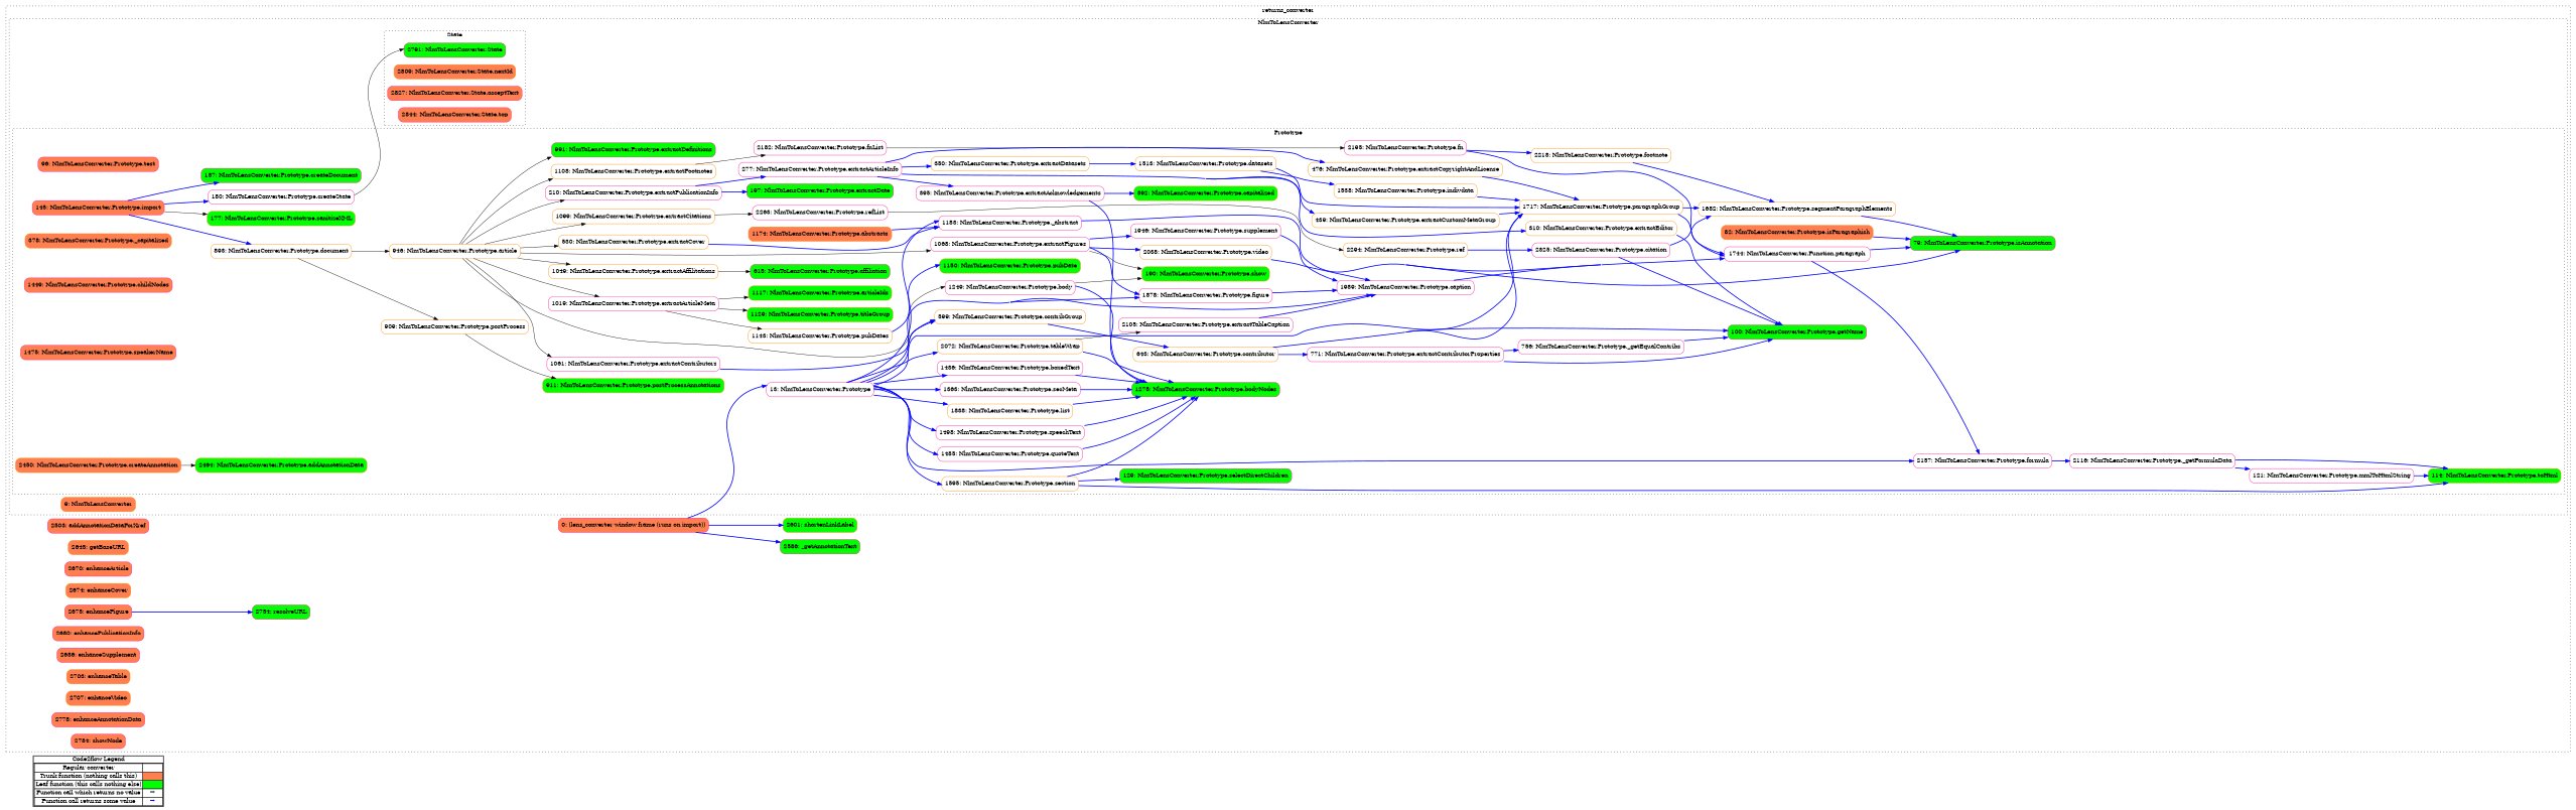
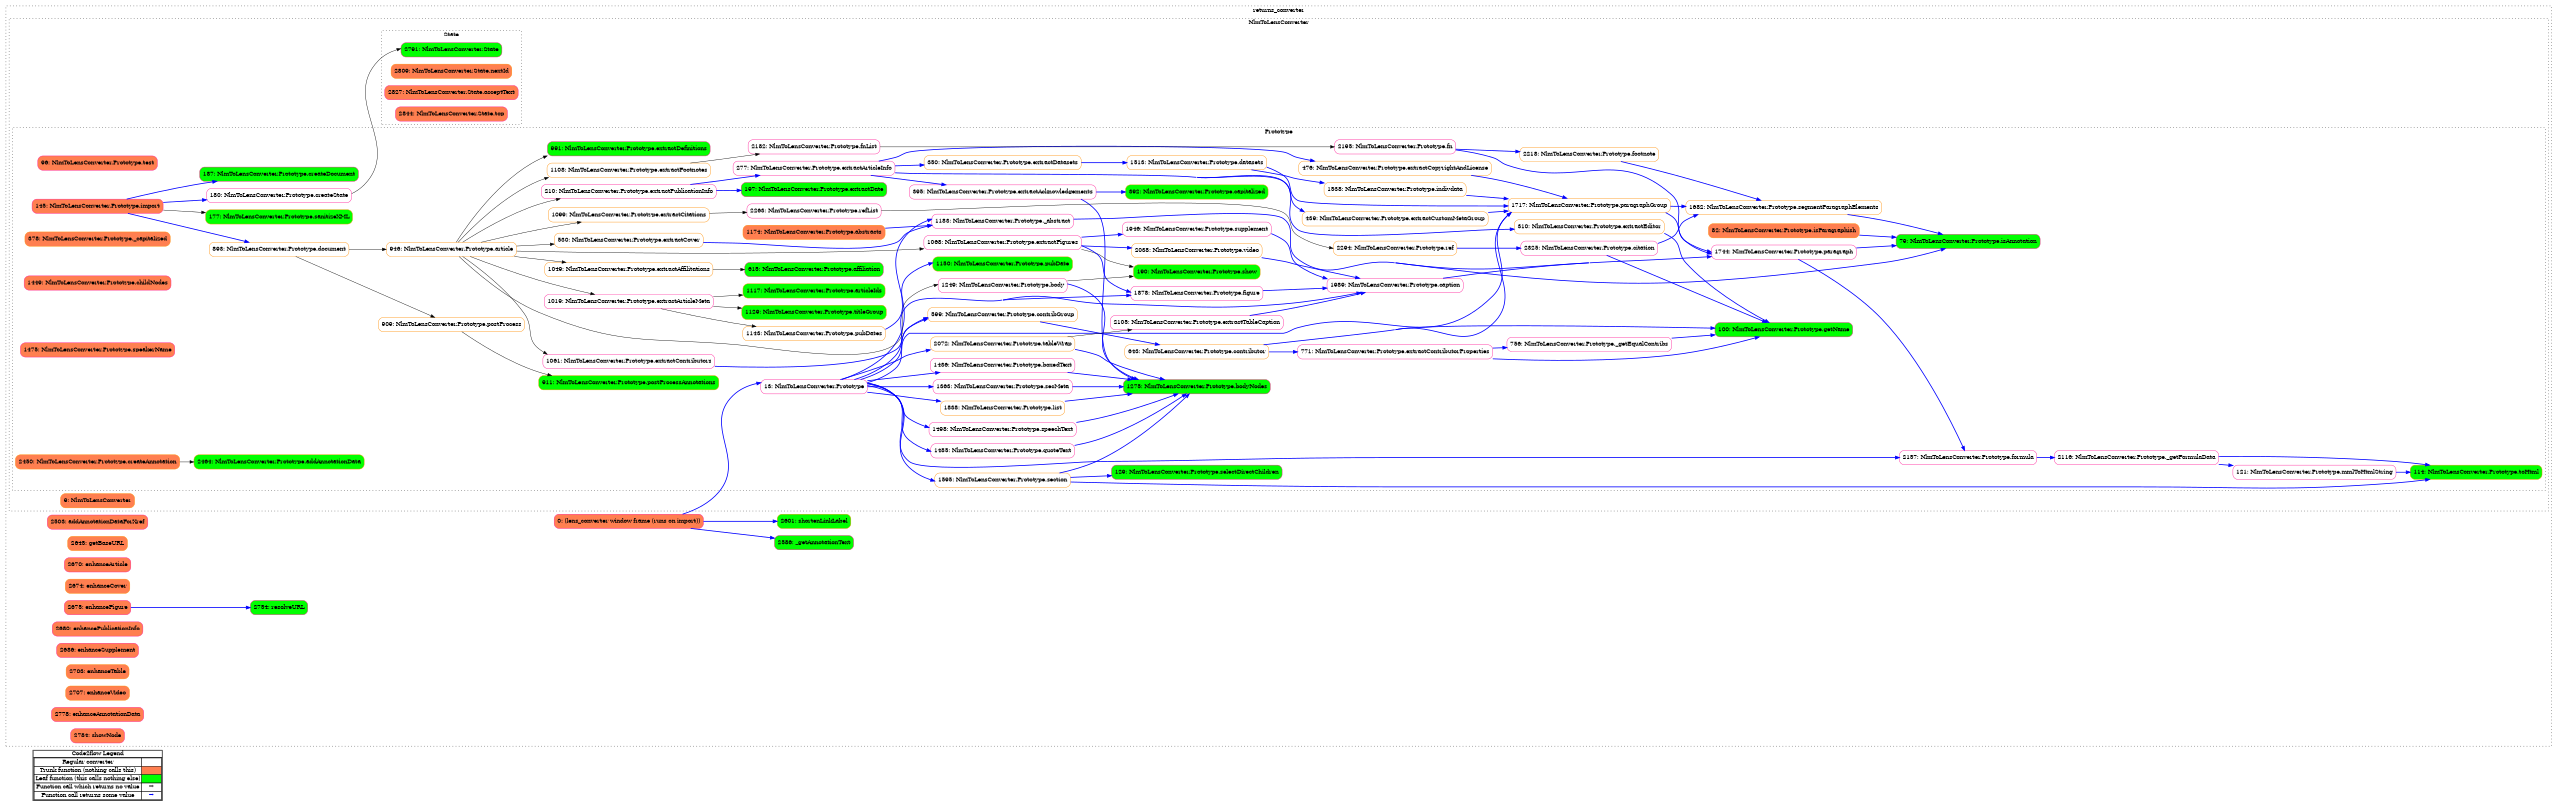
  digraph {
    concentrate=true
    rankdir=LR
    node [shape=rect color=deeppink splines=ortho style=rounded]
    edge [color=blue penwidth=2]
    n1 [label=< 				<table cellspacing="0" cellpadding="0" border="1"><tr><td>Code2flow Legend</td></tr><tr><td> 				<table cellspacing="0"> 				<tr><td>Regular converter</td><td width="50px"></td></tr> 				<tr><td>Trunk function (nothing calls this)</td><td bgcolor='coral'></td></tr> 				<tr><td>Leaf function (this calls nothing else)</td><td bgcolor='green'></td></tr> 				<tr><td>Function call which returns no value</td><td>&#8594;</td></tr> 				<tr><td>Function call returns some value</td><td><font color='blue'>&#8594;</font></td></tr> 				</table></td></tr></table> 				> margin=0 shape=none color="" splines="" style=""]
    n2 [label="13: NlmToLensConverter.Prototype"]
    n3 [fillcolor=green label="79: NlmToLensConverter.Prototype.isAnnotation" style="rounded,filled"]
    n4 [color=darkorange fillcolor=coral label="82: NlmToLensConverter.Prototype.isParagraphish" style="rounded,filled"]
    n5 [fillcolor=coral label="96: NlmToLensConverter.Prototype.test" style="rounded,filled"]
    n6 [fillcolor=green label="100: NlmToLensConverter.Prototype.getName" style="rounded,filled"]
    n7 [color=darkorange fillcolor=green label="114: NlmToLensConverter.Prototype.toHtml" style="rounded,filled"]
    n8 [label="121: NlmToLensConverter.Prototype.mmlToHtmlString"]
    n9 [fillcolor=green label="129: NlmToLensConverter.Prototype.selectDirectChildren" style="rounded,filled"]
    n10 [fillcolor=coral label="145: NlmToLensConverter.Prototype.import" style="rounded,filled"]
    n11 [color=darkorange fillcolor=green label="177: NlmToLensConverter.Prototype.sanitizeXML" style="rounded,filled"]
    n12 [label="180: NlmToLensConverter.Prototype.createState"]
    n13 [fillcolor=green label="187: NlmToLensConverter.Prototype.createDocument" style="rounded,filled"]
    n14 [color=darkorange fillcolor=green label="190: NlmToLensConverter.Prototype.show" style="rounded,filled"]
    n15 [fillcolor=green label="197: NlmToLensConverter.Prototype.extractDate" style="rounded,filled"]
    n16 [label="210: NlmToLensConverter.Prototype.extractPublicationInfo"]
    n17 [label="277: NlmToLensConverter.Prototype.extractArticleInfo"]
    n18 [color=darkorange label="310: NlmToLensConverter.Prototype.extractEditor"]
    n19 [color=darkorange label="350: NlmToLensConverter.Prototype.extractDatasets"]
    n20 [color=darkorange fillcolor=coral label="378: NlmToLensConverter.Prototype._capitalized" style="rounded,filled"]
    n21 [color=darkorange fillcolor=green label="392: NlmToLensConverter.Prototype.capitalized" style="rounded,filled"]
    n22 [label="395: NlmToLensConverter.Prototype.extractAcknowledgements"]
    n23 [color=darkorange label="439: NlmToLensConverter.Prototype.extractCustomMetaGroup"]
    n24 [color=darkorange label="476: NlmToLensConverter.Prototype.extractCopyrightAndLicense"]
    n25 [color=darkorange label="530: NlmToLensConverter.Prototype.extractCover"]
    n26 [color=darkorange label="599: NlmToLensConverter.Prototype.contribGroup"]
    n27 [fillcolor=green label="615: NlmToLensConverter.Prototype.affiliation" style="rounded,filled"]
    n28 [color=darkorange label="643: NlmToLensConverter.Prototype.contributor"]
    n29 [label="756: NlmToLensConverter.Prototype._getEqualContribs"]
    n30 [label="771: NlmToLensConverter.Prototype.extractContributorProperties"]
    n31 [color=darkorange label="893: NlmToLensConverter.Prototype.document"]
    n32 [color=darkorange label="909: NlmToLensConverter.Prototype.postProcess"]
    n33 [color=darkorange fillcolor=green label="911: NlmToLensConverter.Prototype.postProcessAnnotations" style="rounded,filled"]
    n34 [color=darkorange label="946: NlmToLensConverter.Prototype.article"]
    n35 [fillcolor=green label="991: NlmToLensConverter.Prototype.extractDefinitions" style="rounded,filled"]
    n36 [label="1019: NlmToLensConverter.Prototype.extractArticleMeta"]
    n37 [color=darkorange label="1049: NlmToLensConverter.Prototype.extractAffilitations"]
    n38 [label="1061: NlmToLensConverter.Prototype.extractContributors"]
    n39 [label="1068: NlmToLensConverter.Prototype.extractFigures"]
    n40 [color=darkorange label="1099: NlmToLensConverter.Prototype.extractCitations"]
    n41 [color=darkorange label="1108: NlmToLensConverter.Prototype.extractFootnotes"]
    n42 [color=darkorange fillcolor=green label="1117: NlmToLensConverter.Prototype.articleIds" style="rounded,filled"]
    n43 [color=darkorange fillcolor=green label="1129: NlmToLensConverter.Prototype.titleGroup" style="rounded,filled"]
    n44 [color=darkorange label="1143: NlmToLensConverter.Prototype.pubDates"]
    n45 [color=darkorange fillcolor=green label="1150: NlmToLensConverter.Prototype.pubDate" style="rounded,filled"]
    n46 [color=darkorange fillcolor=coral label="1174: NlmToLensConverter.Prototype.abstracts" style="rounded,filled"]
    n47 [label="1183: NlmToLensConverter.Prototype._abstract"]
    n48 [label="1249: NlmToLensConverter.Prototype.body"]
    n49 [fillcolor=green label="1275: NlmToLensConverter.Prototype.bodyNodes" style="rounded,filled"]
    n50 [label="1363: NlmToLensConverter.Prototype.secMeta"]
    n51 [label="1436: NlmToLensConverter.Prototype.boxedText"]
    n52 [fillcolor=coral label="1449: NlmToLensConverter.Prototype.childNodes" style="rounded,filled"]
    n53 [fillcolor=coral label="1475: NlmToLensConverter.Prototype.speakerName" style="rounded,filled"]
    n54 [label="1485: NlmToLensConverter.Prototype.quoteText"]
    n55 [label="1498: NlmToLensConverter.Prototype.speechText"]
    n56 [color=darkorange label="1513: NlmToLensConverter.Prototype.datasets"]
    n57 [color=darkorange label="1538: NlmToLensConverter.Prototype.indivdata"]
    n58 [color=darkorange label="1595: NlmToLensConverter.Prototype.section"]
    n59 [color=darkorange label="1682: NlmToLensConverter.Prototype.segmentParagraphElements"]
    n60 [color=darkorange label="1717: NlmToLensConverter.Prototype.paragraphGroup"]
-   n61 [label="1744: NlmToLensConverter.Function.paragraph"]
+   n61 [label="1744: NlmToLensConverter.Prototype.paragraph"]
    n62 [color=darkorange label="1838: NlmToLensConverter.Prototype.list"]
    n63 [label="1878: NlmToLensConverter.Prototype.figure"]
    n64 [label="1946: NlmToLensConverter.Prototype.supplement"]
    n65 [label="1989: NlmToLensConverter.Prototype.caption"]
    n66 [color=darkorange label="2038: NlmToLensConverter.Prototype.video"]
    n67 [color=darkorange label="2072: NlmToLensConverter.Prototype.tableWrap"]
    n68 [label="2105: NlmToLensConverter.Prototype.extractTableCaption"]
    n69 [label="2116: NlmToLensConverter.Prototype._getFormulaData"]
    n70 [label="2157: NlmToLensConverter.Prototype.formula"]
    n71 [label="2182: NlmToLensConverter.Prototype.fnList"]
    n72 [label="2195: NlmToLensConverter.Prototype.fn"]
    n73 [color=darkorange label="2218: NlmToLensConverter.Prototype.footnote"]
    n74 [label="2263: NlmToLensConverter.Prototype.refList"]
    n75 [color=darkorange label="2294: NlmToLensConverter.Prototype.ref"]
    n76 [label="2325: NlmToLensConverter.Prototype.citation"]
    n77 [color=darkorange fillcolor=coral label="2450: NlmToLensConverter.Prototype.createAnnotation" style="rounded,filled"]
    n78 [color=darkorange fillcolor=green label="2464: NlmToLensConverter.Prototype.addAnnotationData" style="rounded,filled"]
    n79 [fillcolor=green label="2791: NlmToLensConverter.State" style="rounded,filled"]
    n80 [color=darkorange fillcolor=coral label="2809: NlmToLensConverter.State.nextId" style="rounded,filled"]
    n81 [fillcolor=coral label="2827: NlmToLensConverter.State.acceptText" style="rounded,filled"]
    n82 [fillcolor=coral label="2844: NlmToLensConverter.State.top" style="rounded,filled"]
    n83 [color=darkorange fillcolor=coral label="9: NlmToLensConverter" style="rounded,filled"]
    n84 [fillcolor=coral label="0: (lens_converter window frame (runs on import))" style="rounded,filled"]
    n85 [fillcolor=coral label="2503: addAnnotationDataForXref" style="rounded,filled"]
    n86 [fillcolor=green label="2586: _getAnnotationText" style="rounded,filled"]
    n87 [color=darkorange fillcolor=green label="2601: shortenLinkLabel" style="rounded,filled"]
    n88 [color=darkorange fillcolor=coral label="2645: getBaseURL" style="rounded,filled"]
    n89 [fillcolor=coral label="2670: enhanceArticle" style="rounded,filled"]
    n90 [color=darkorange fillcolor=coral label="2674: enhanceCover" style="rounded,filled"]
    n91 [fillcolor=coral label="2675: enhanceFigure" style="rounded,filled"]
    n92 [fillcolor=coral label="2680: enhancePublicationInfo" style="rounded,filled"]
    n93 [fillcolor=coral label="2686: enhanceSupplement" style="rounded,filled"]
    n94 [color=darkorange fillcolor=coral label="2703: enhanceTable" style="rounded,filled"]
    n95 [color=darkorange fillcolor=coral label="2707: enhanceVideo" style="rounded,filled"]
    n96 [fillcolor=green label="2754: resolveURL" style="rounded,filled"]
    n97 [fillcolor=coral label="2778: enhanceAnnotationData" style="rounded,filled"]
    n98 [fillcolor=coral label="2784: showNode" style="rounded,filled"]
    subgraph sub_1 {
      label=legend
      rank=min
      n1
    }
    subgraph cluster_2 {
      color=black
      label=returns_converter
      style=dotted
      n84
      n85
      n86
      n87
      n88
      n89
      n90
      n91
      n92
      n93
      n94
      n95
      n96
      n97
      n98
      subgraph cluster_3 {
        color=black
        label=NlmToLensConverter
        style=dotted
        n83
        subgraph cluster_4 {
          color=black
          label=Prototype
          style=dotted
          n2
          n3
          n4
          n5
          n6
          n7
          n8
          n9
          n10
          n11
          n12
          n13
          n14
          n15
          n16
          n17
          n18
          n19
          n20
          n21
          n22
          n23
          n24
          n25
          n26
          n27
          n28
          n29
          n30
          n31
          n32
          n33
          n34
          n35
          n36
          n37
          n38
          n39
          n40
          n41
          n42
          n43
          n44
          n45
          n46
          n47
          n48
          n49
          n50
          n51
          n52
          n53
          n54
          n55
          n56
          n57
          n58
          n59
          n60
          n61
          n62
          n63
          n64
          n65
          n66
          n67
          n68
          n69
          n70
          n71
          n72
          n73
          n74
          n75
          n76
          n77
          n78
        }
        subgraph cluster_5 {
          color=black
          label=State
          style=dotted
          n79
          n80
          n81
          n82
        }
      }
    }
    n2 -> n26
    n2 -> n47
    n2 -> n50
    n2 -> n51
    n2 -> n54
    n2 -> n55
    n2 -> n58
    n2 -> n60
    n2 -> n62
    n2 -> n63
    n2 -> n65
    n2 -> n67
    n2 -> n70
    n4 -> n3
    n8 -> n7
    n10 -> n11 [color="" penwidth=""]
    n10 -> n12
    n10 -> n13
    n10 -> n31
    n12 -> n79 [color="" penwidth=""]
    n16 -> n15
    n16 -> n17
    n17 -> n18
    n17 -> n19
    n17 -> n22
    n17 -> n23
    n17 -> n24
    n18 -> n6
    n19 -> n56
    n22 -> n21
    n22 -> n49
    n23 -> n60
    n24 -> n60
    n25 -> n47
    n26 -> n28
    n28 -> n6
    n28 -> n30
    n28 -> n60
    n29 -> n6
    n30 -> n6
    n30 -> n29
    n31 -> n32 [color="" penwidth=""]
    n31 -> n34 [color="" penwidth=""]
    n32 -> n33 [color="" penwidth=""]
    n34 -> n16 [color="" penwidth=""]
    n34 -> n25 [color="" penwidth=""]
    n34 -> n35 [color="" penwidth=""]
    n34 -> n36 [color="" penwidth=""]
    n34 -> n37 [color="" penwidth=""]
    n34 -> n38 [color="" penwidth=""]
    n34 -> n39 [color="" penwidth=""]
    n34 -> n40 [color="" penwidth=""]
    n34 -> n41 [color="" penwidth=""]
    n34 -> n48 [color="" penwidth=""]
    n36 -> n42 [color="" penwidth=""]
    n36 -> n43 [color="" penwidth=""]
    n36 -> n44 [color="" penwidth=""]
    n37 -> n27 [color="" penwidth=""]
    n38 -> n26
    n39 -> n14 [color="" penwidth=""]
    n39 -> n63
    n39 -> n64
    n39 -> n66
    n40 -> n74 [color="" penwidth=""]
    n41 -> n71 [color="" penwidth=""]
    n44 -> n45
    n46 -> n47
    n47 -> n3
    n47 -> n61
    n48 -> n14 [color="" penwidth=""]
    n48 -> n49
    n50 -> n49
    n51 -> n49
    n54 -> n49
    n55 -> n49
    n56 -> n57
    n56 -> n60
    n57 -> n60
    n58 -> n7
    n58 -> n9
    n58 -> n49
    n59 -> n3
    n60 -> n59
    n60 -> n61
    n61 -> n3
    n61 -> n70
    n62 -> n49
    n63 -> n65
    n64 -> n65
    n65 -> n61
    n66 -> n65
    n67 -> n49
    n67 -> n68 [color="" penwidth=""]
    n68 -> n65
    n69 -> n7
    n69 -> n8
    n70 -> n69
    n71 -> n72 [color="" penwidth=""]
    n72 -> n61
    n72 -> n73
    n73 -> n59
    n74 -> n75 [color="" penwidth=""]
    n75 -> n76
    n76 -> n6
    n76 -> n59
    n77 -> n78 [color="" penwidth=""]
    n84 -> n2
    n84 -> n86
    n84 -> n87
    n91 -> n96
  }
